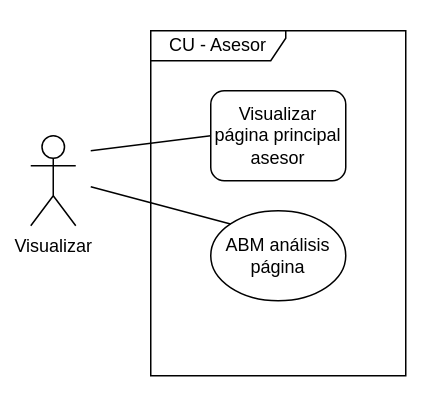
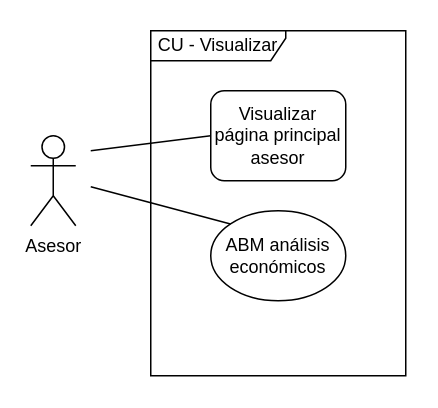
  <mxCell id="0" />
  <mxCell id="1" parent="0" />
- <mxCell id="2" value="CU - Asesor" style="shape=umlFrame;whiteSpace=wrap;html=1;width=90;height=20;swimlaneFillColor=none;" parent="1" vertex="1"><mxGeometry x="100" y="20" width="170" height="230" as="geometry" /></mxCell>
- <mxCell id="3" value="Visualizar" style="shape=umlActor;verticalLabelPosition=bottom;verticalAlign=top;html=1;" parent="1" vertex="1"><mxGeometry x="20" y="90" width="30" height="60" as="geometry" /></mxCell>
+ <mxCell id="2" value="CU - Visualizar" style="shape=umlFrame;whiteSpace=wrap;html=1;width=90;height=20;swimlaneFillColor=none;" parent="1" vertex="1"><mxGeometry x="100" y="20" width="170" height="230" as="geometry" /></mxCell>
+ <mxCell id="3" value="Asesor" style="shape=umlActor;verticalLabelPosition=bottom;verticalAlign=top;html=1;" parent="1" vertex="1"><mxGeometry x="20" y="90" width="30" height="60" as="geometry" /></mxCell>
  <mxCell id="4" value="Visualizar página principal asesor" style="whiteSpace=wrap;html=1;strokeColor=#000000;fillColor=#ffffff;gradientColor=none;rounded=1;" parent="1" vertex="1"><mxGeometry x="140" y="60" width="90" height="60" as="geometry" /></mxCell>
- <mxCell id="5" value="ABM análisis página" style="ellipse;whiteSpace=wrap;html=1;strokeColor=#000000;fillColor=#ffffff;gradientColor=none;" parent="1" vertex="1"><mxGeometry x="140" y="140" width="90" height="60" as="geometry" /></mxCell>
+ <mxCell id="5" value="ABM análisis económicos" style="ellipse;whiteSpace=wrap;html=1;strokeColor=#000000;fillColor=#ffffff;gradientColor=none;" parent="1" vertex="1"><mxGeometry x="140" y="140" width="90" height="60" as="geometry" /></mxCell>
  <mxCell id="6" value="" style="endArrow=none;html=1;entryX=0;entryY=0.5;entryDx=0;entryDy=0;" parent="1" target="4" edge="1"><mxGeometry width="50" height="50" relative="1" as="geometry"><mxPoint x="60" y="100" as="sourcePoint" /><mxPoint x="150" y="170" as="targetPoint" /></mxGeometry></mxCell>
  <mxCell id="7" value="" style="endArrow=none;html=1;entryX=0;entryY=0;entryDx=0;entryDy=0;" parent="1" target="5" edge="1"><mxGeometry width="50" height="50" relative="1" as="geometry"><mxPoint x="60" y="124" as="sourcePoint" /><mxPoint x="242.97" y="258.928" as="targetPoint" /></mxGeometry></mxCell>
